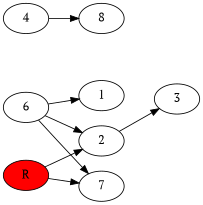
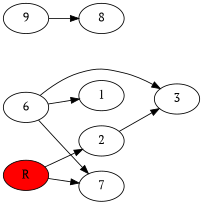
  digraph {
    fontname="PT Serif"
    rankdir=LR
    node [fontname="PT Serif"]
    edge [fontname="PT Serif"]
    2
    3
-   4
+   4 [label=9]
    8
    6
    1
    7
    R [fillcolor="#ff0000" style=filled]
    2 -> 3
    4 -> 8
-   6 -> 2
+   6 -> 3
    6 -> 1
    6 -> 7
    R -> 2
    R -> 7
  }
